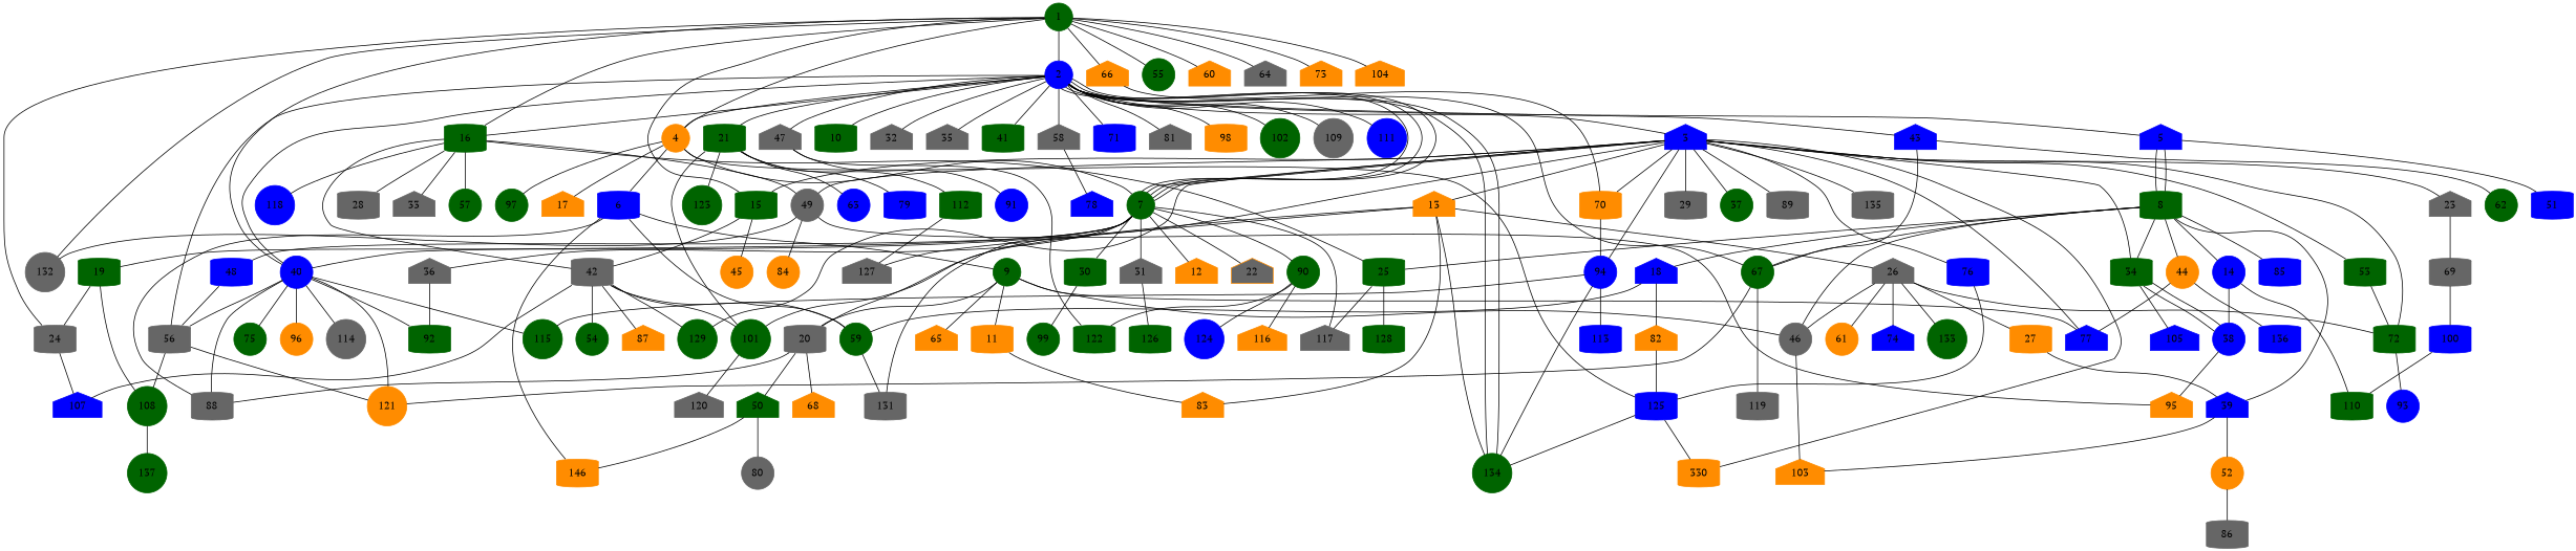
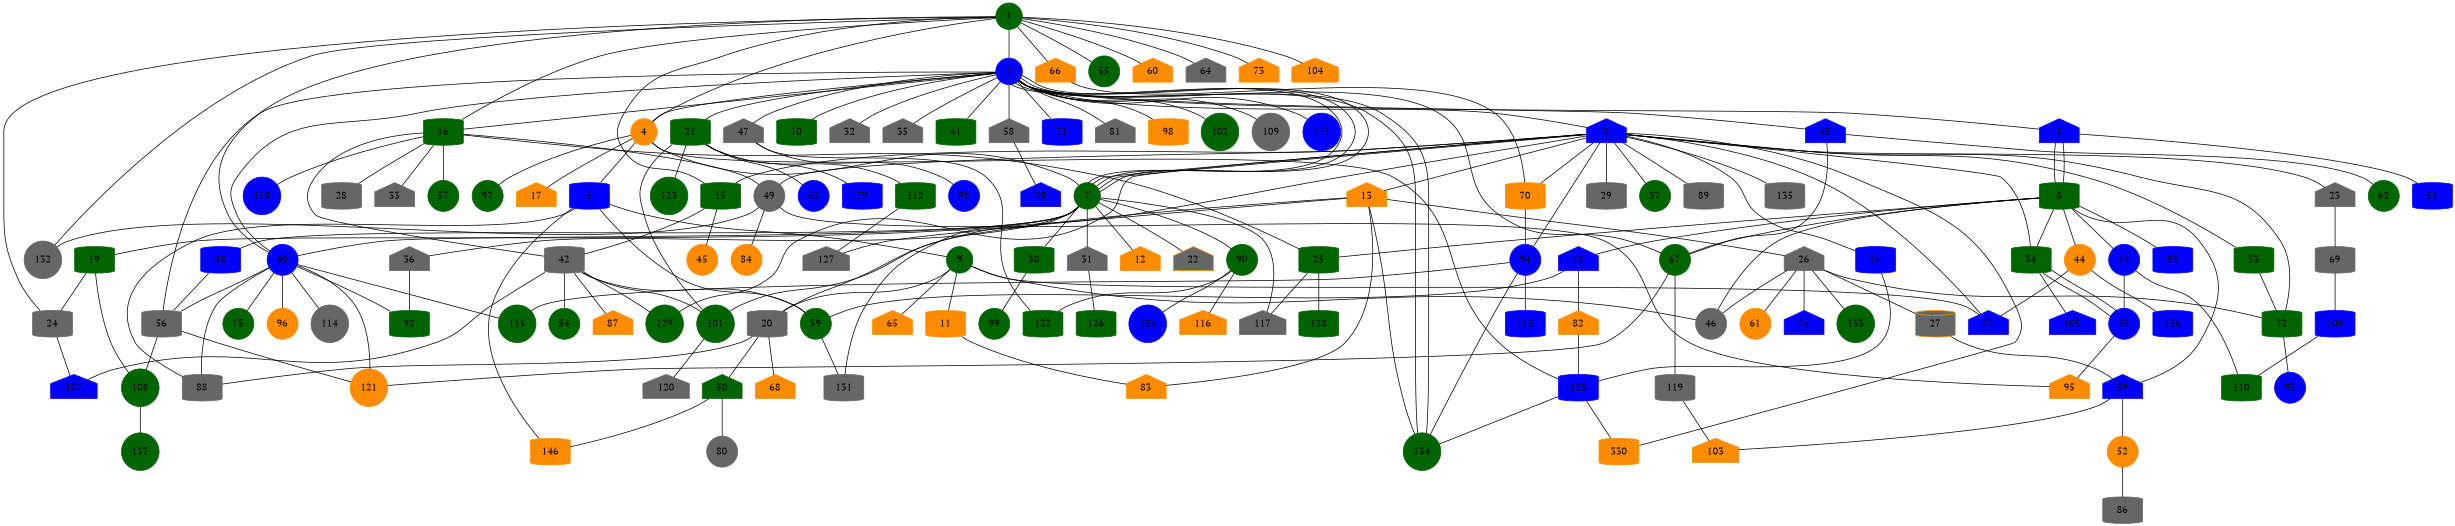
  graph {
    fontname="PT Serif"
    node [color=darkgreen fontname="PT Serif" shape=circle style=filled]
    edge [fontname="PT Serif"]
    2 [color=blue]
    1
    4 [color=darkorange]
    15 [shape=cylinder]
    16 [shape=cylinder]
    24 [color=gray40 shape=cylinder]
    40 [color=blue]
    55
    60 [color=darkorange shape=house]
    64 [color=gray40 shape=house]
    66 [color=darkorange shape=house]
    73 [color=darkorange shape=house]
    104 [color=darkorange shape=house]
    132 [color=gray40]
    3 [color=blue shape=house]
    5 [color=blue shape=house]
    7
    10 [shape=cylinder]
    21 [shape=cylinder]
    32 [color=gray40 shape=house]
    35 [color=gray40 shape=house]
    41 [shape=cylinder]
    43 [color=blue shape=house]
    47 [color=gray40 shape=house]
    56 [color=gray40 shape=cylinder]
    58 [color=gray40 shape=house]
    67
    71 [color=blue shape=cylinder]
    81 [color=gray40 shape=house]
    98 [color=darkorange shape=cylinder]
    102
    109 [color=gray40]
    111 [color=blue]
    134
    6 [color=blue shape=cylinder]
    17 [color=darkorange shape=house]
    97
    125 [color=blue shape=cylinder]
    42 [color=gray40 shape=cylinder]
    45 [color=darkorange]
    49 [color=gray40]
    25 [shape=cylinder]
    28 [color=gray40 shape=cylinder]
    33 [color=gray40 shape=house]
    57
    118 [color=blue]
    107 [color=blue shape=house]
    88 [color=gray40 shape=cylinder]
    92 [shape=cylinder]
    75
    96 [color=darkorange]
    114 [color=gray40]
    115
    121 [color=darkorange]
    70 [color=darkorange shape=cylinder]
    13 [color=darkorange shape=house]
    20 [color=gray40 shape=cylinder]
    23 [color=gray40 shape=house]
    29 [color=gray40 shape=cylinder]
    34 [shape=cylinder]
    37
    53 [shape=cylinder]
    72 [shape=cylinder]
    76 [color=blue shape=cylinder]
    77 [color=blue shape=house]
    89 [color=gray40 shape=cylinder]
    94 [color=blue]
    129
    n69 [color=darkorange label=330 shape=cylinder]
    135 [color=gray40 shape=cylinder]
    8 [shape=cylinder]
    51 [color=blue shape=cylinder]
    12 [color=darkorange shape=house]
    19 [shape=cylinder]
    22 [color=darkorange fillcolor=gray40 shape=house]
    30 [shape=cylinder]
    31 [color=gray40 shape=house]
    36 [color=gray40 shape=house]
    48 [color=blue shape=cylinder]
    90
    117 [color=gray40 shape=house]
    131 [color=gray40 shape=cylinder]
    101
    63 [color=blue]
    79 [color=blue shape=cylinder]
    112 [shape=cylinder]
    123
    62
    91 [color=blue]
    122 [shape=cylinder]
    108
    78 [color=blue shape=house]
    119 [color=gray40 shape=cylinder]
    83 [color=darkorange shape=house]
    26 [color=gray40 shape=house]
    127 [color=gray40 shape=house]
    50 [shape=house]
    68 [color=darkorange shape=house]
    69 [color=gray40 shape=cylinder]
    38 [color=blue]
    105 [color=blue shape=house]
    95 [color=darkorange shape=house]
    84 [color=darkorange]
    93 [color=blue]
    113 [color=blue shape=cylinder]
    9
    59
    n108 [color=darkorange label=146 shape=cylinder]
    14 [color=blue]
    18 [color=blue shape=house]
    39 [color=blue shape=house]
    44 [color=darkorange]
    46 [color=gray40]
    85 [color=blue shape=cylinder]
    11 [color=darkorange shape=cylinder]
    65 [color=darkorange shape=house]
    99
    126 [shape=cylinder]
    116 [color=darkorange shape=house]
    124 [color=blue]
    110 [shape=cylinder]
    82 [color=darkorange shape=house]
    128 [shape=cylinder]
    52 [color=darkorange]
    103 [color=darkorange shape=house]
    136 [color=blue shape=cylinder]
-   27 [color=darkorange shape=cylinder]
+   27 [color=darkorange shape=cylinder fillcolor=gray40]
    61 [color=darkorange]
    74 [color=blue shape=house]
    133
    120 [color=gray40 shape=house]
    54
    87 [color=darkorange shape=house]
    137
    80 [color=gray40]
    100 [color=blue shape=cylinder]
    86 [color=gray40 shape=cylinder]
    2 -- 4
    2 -- 16
    2 -- 40
    2 -- 3
    2 -- 5
    2 -- 7
    2 -- 7
    2 -- 7
    2 -- 10
    2 -- 21
    2 -- 32
    2 -- 35
    2 -- 41
    2 -- 43
    2 -- 47
    2 -- 56
    2 -- 58
    2 -- 67
    2 -- 71
    2 -- 81
    2 -- 98
    2 -- 102
    2 -- 109
    2 -- 111
    2 -- 134
    2 -- 134
    1 -- 2
    1 -- 4
    1 -- 15
    1 -- 16
    1 -- 24
    1 -- 40
    1 -- 55
    1 -- 60
    1 -- 64
    1 -- 66
    1 -- 73
    1 -- 104
    1 -- 132
    4 -- 7
    4 -- 6
    4 -- 17
    4 -- 97
    4 -- 125
    15 -- 42
    15 -- 45
    16 -- 42
    16 -- 49
    16 -- 25
    16 -- 28
    16 -- 33
    16 -- 57
    16 -- 118
    24 -- 107
    40 -- 56
    40 -- 88
    40 -- 92
    40 -- 75
    40 -- 96
    40 -- 114
    40 -- 115
    40 -- 121
    66 -- 70
    3 -- 15
    3 -- 7
    3 -- 7
    3 -- 49
    3 -- 70
    3 -- 13
    3 -- 20
    3 -- 23
    3 -- 29
    3 -- 34
    3 -- 37
    3 -- 53
    3 -- 72
    3 -- 76
    3 -- 77
    3 -- 89
    3 -- 94
    3 -- 129
    3 -- n69
    3 -- 135
    5 -- 8
    5 -- 8
    5 -- 51
    7 -- 40
    7 -- 12
    7 -- 19
    7 -- 22
    7 -- 30
    7 -- 31
    7 -- 36
    7 -- 48
    7 -- 90
    7 -- 117
    7 -- 131
    21 -- 101
    21 -- 63
    21 -- 79
    21 -- 112
    21 -- 123
    43 -- 67
    43 -- 62
    47 -- 91
    47 -- 122
    56 -- 121
    56 -- 108
    58 -- 78
    67 -- 121
    67 -- 119
    6 -- 88
    6 -- 9
    6 -- 59
    6 -- n108
    125 -- 134
    125 -- n69
    42 -- 107
    42 -- 129
    42 -- 101
    42 -- 59
    42 -- 54
    42 -- 87
    49 -- 132
    49 -- 95
    49 -- 84
    25 -- 117
    25 -- 128
    70 -- 94
    13 -- 134
    13 -- 101
    13 -- 83
    13 -- 26
    13 -- 127
    20 -- 88
    20 -- 50
    20 -- 68
    23 -- 69
    34 -- 38
    34 -- 38
    34 -- 105
    53 -- 72
    72 -- 93
    76 -- 125
    94 -- 134
    94 -- 115
    94 -- 113
    8 -- 67
    8 -- 25
    8 -- 34
    8 -- 14
    8 -- 18
    8 -- 39
    8 -- 44
    8 -- 46
    8 -- 85
    19 -- 24
    19 -- 108
    30 -- 99
    31 -- 126
    36 -- 92
    48 -- 56
    90 -- 122
    90 -- 116
    90 -- 124
    101 -- 120
    112 -- 127
    108 -- 137
    26 -- 72
    26 -- 46
    26 -- 27
    26 -- 61
    26 -- 74
    26 -- 133
    50 -- n108
    50 -- 80
    69 -- 100
    38 -- 95
    9 -- 20
    9 -- 77
    9 -- 46
    9 -- 11
    9 -- 65
    59 -- 131
    14 -- 38
    14 -- 110
    18 -- 59
    18 -- 82
    39 -- 52
    39 -- 103
    44 -- 77
    44 -- 136
-   46 -- 103
+   119 -- 103
    11 -- 83
    82 -- 125
    52 -- 86
    27 -- 39
    100 -- 110
  }
